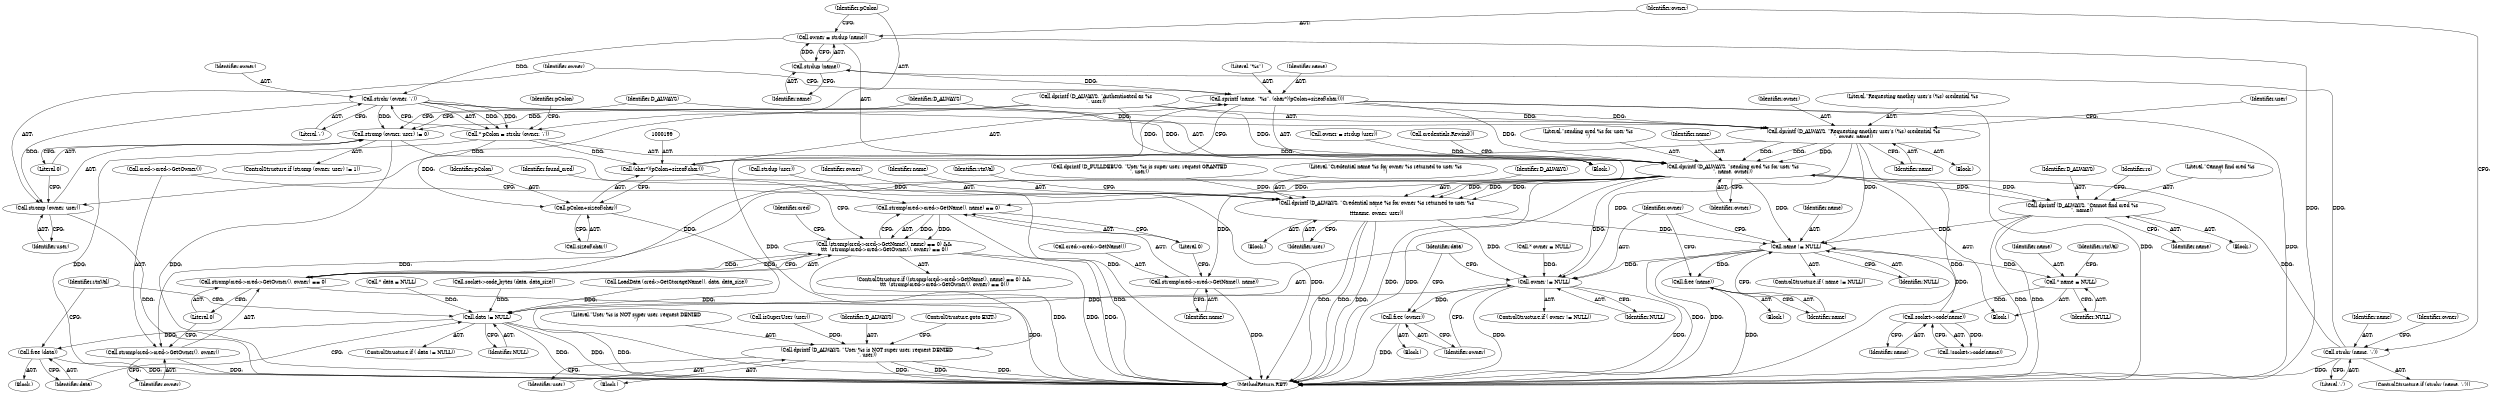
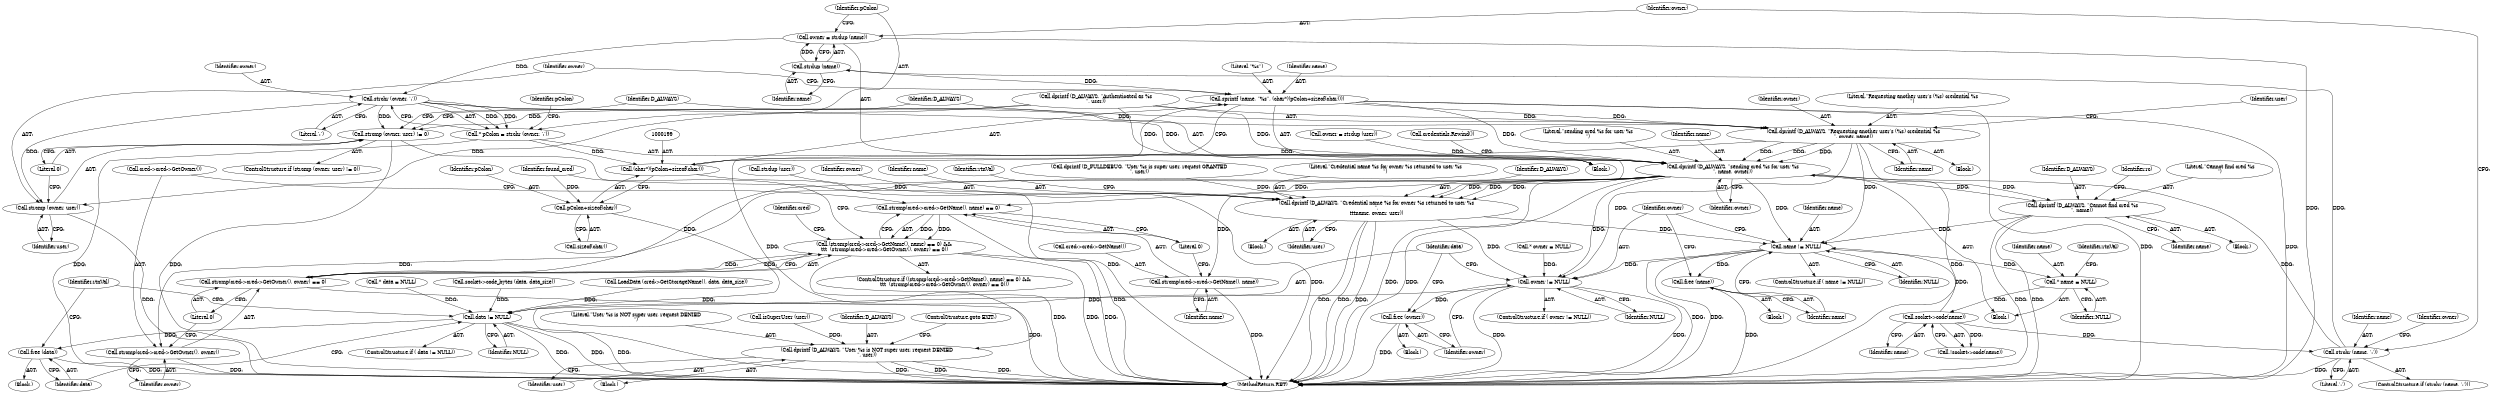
  digraph {
    n1 [label="(Call,owner = strdup (name))"]
    n2 [label="(Call,strdup (name))"]
    n3 [label="(Call,strchr (owner, ':'))"]
    n4 [label="(MethodReturn,RET)"]
    n5 [label="(Block,)"]
    n6 [label="(Call,sprintf (name, \"%s\", (char*)(pColon+sizeof(char))))"]
    n7 [label="(Identifier,name)"]
    n8 [label="(Call,dprintf (D_ALWAYS, \"sending cred %s for user %s\n\", name, owner))"]
    n9 [label="(Call,* pColon = strchr (owner, ':'))"]
    n10 [label="(Call,dprintf (D_ALWAYS, \"Requesting another user's (%s) credential %s\n\", owner, name))"]
    n11 [label="(Call,strcmp (owner, user) != 0)"]
    n12 [label="(Call,strcmp (owner, user))"]
    n13 [label="(Literal,':')"]
    n14 [label="(Call,(char*)(pColon+sizeof(char)))"]
    n15 [label="(Call,strchr (name, ':'))"]
    n16 [label="(ControlStructure,if (strchr (name, ':')))"]
    n17 [label="(Literal,':')"]
    n18 [label="(Call,name != NULL)"]
    n19 [label="(Block,)"]
    n20 [label="(Call,owner != NULL)"]
    n21 [label="(Call,strcmp(cred->cred->GetName(), name) == 0)"]
    n22 [label="(Call,strcmp(cred->cred->GetName(), name))"]
    n23 [label="(Call,strcmp(cred->cred->GetOwner(), owner) == 0)"]
    n24 [label="(Call,strcmp(cred->cred->GetOwner(), owner))"]
    n25 [label="(Call,dprintf (D_ALWAYS, \"Credential name %s for owner %s returned to user %s\n\",\n\t\t\tname, owner, user))"]
    n26 [label="(Call,dprintf (D_ALWAYS, \"Cannot find cred %s\n\", name))"]
    n27 [label="(Identifier,owner)"]
    n28 [label="(Call,socket->code(name))"]
    n29 [label="(Call,!socket->code(name))"]
    n30 [label="(Identifier,name)"]
    n31 [label="(Call,* name = NULL)"]
    n32 [label="(Call,free (name))"]
    n33 [label="(Identifier,NULL)"]
    n34 [label="(ControlStructure,if ( name != NULL))"]
    n35 [label="(Identifier,NULL)"]
    n36 [label="(Call,pColon+sizeof(char))"]
    n37 [label="(Call,dprintf (D_ALWAYS, \"User %s is NOT super user, request DENIED\n\", user))"]
    n38 [label="(Identifier,name)"]
    n39 [label="(Block,)"]
    n40 [label="(Literal,0)"]
-   n41 [label="(ControlStructure,if (strcmp (owner, user) != 1))"]
+   n41 [label="(ControlStructure,if (strcmp (owner, user) != 0))"]
    n42 [label="(Identifier,user)"]
    n43 [label="(Call,sizeof(char))"]
    n44 [label="(Identifier,user)"]
    n45 [label="(Block,)"]
    n46 [label="(Call,free (owner))"]
    n47 [label="(Call,data != NULL)"]
    n48 [label="(ControlStructure,if ( owner != NULL))"]
    n49 [label="(Identifier,NULL)"]
    n50 [label="(Call,(strcmp(cred->cred->GetName(), name) == 0) && \n\t\t\t  (strcmp(cred->cred->GetOwner(), owner) == 0))"]
    n51 [label="(Literal,0)"]
    n52 [label="(Identifier,name)"]
    n53 [label="(Literal,0)"]
    n54 [label="(Identifier,owner)"]
    n55 [label="(Identifier,user)"]
    n56 [label="(Block,)"]
    n57 [label="(Identifier,name)"]
    n58 [label="(Block,)"]
    n59 [label="(ControlStructure,if ((strcmp(cred->cred->GetName(), name) == 0) && \n\t\t\t  (strcmp(cred->cred->GetOwner(), owner) == 0)))"]
    n60 [label="(Block,)"]
    n61 [label="(Identifier,name)"]
    n62 [label="(Identifier,owner)"]
    n63 [label="(Block,)"]
    n64 [label="(Call,free (data))"]
    n65 [label="(Identifier,NULL)"]
    n66 [label="(ControlStructure,if ( data != NULL))"]
    n67 [label="(Identifier,data)"]
    n68 [label="(Block,)"]
    n69 [label="(Call,dprintf (D_ALWAYS, \"Authenticated as %s\n\", user))"]
    n70 [label="(Identifier,pColon)"]
    n71 [label="(Identifier,data)"]
    n72 [label="(Call,cred->cred->GetName())"]
    n73 [label="(Identifier,cred)"]
    n74 [label="(Identifier,name)"]
    n75 [label="(Identifier,name)"]
    n76 [label="(Literal,\"Requesting another user's (%s) credential %s\n\")"]
    n77 [label="(Call,LoadData (cred->GetStorageName(), data, data_size))"]
    n78 [label="(Identifier,D_ALWAYS)"]
    n79 [label="(Identifier,name)"]
    n80 [label="(Identifier,found_cred)"]
    n81 [label="(Identifier,name)"]
    n82 [label="(Call,credentials.Rewind())"]
    n83 [label="(Identifier,D_ALWAYS)"]
    n84 [label="(Literal,\"%s\")"]
    n85 [label="(Literal,\"sending cred %s for user %s\n\")"]
    n86 [label="(Identifier,owner)"]
    n87 [label="(Literal,\"User %s is NOT super user, request DENIED\n\")"]
    n88 [label="(Call,* owner = NULL)"]
    n89 [label="(Literal,\"Credential name %s for owner %s returned to user %s\n\")"]
    n90 [label="(Identifier,D_ALWAYS)"]
    n91 [label="(Identifier,rc)"]
    n92 [label="(Call,isSuperUser (user))"]
    n93 [label="(Identifier,pColon)"]
    n94 [label="(Identifier,owner)"]
    n95 [label="(Identifier,owner)"]
    n96 [label="(Identifier,user)"]
    n97 [label="(Identifier,D_ALWAYS)"]
    n98 [label="(Identifier,name)"]
    n99 [label="(Identifier,pColon)"]
    n100 [label="(Call,* data = NULL)"]
    n101 [label="(Call,strdup (user))"]
    n102 [label="(ControlStructure,goto EXIT;)"]
    n103 [label="(Call,socket->code_bytes (data, data_size))"]
    n104 [label="(Identifier,name)"]
    n105 [label="(Literal,\"Cannot find cred %s\n\")"]
    n106 [label="(Call,cred->cred->GetOwner())"]
    n107 [label="(Call,owner = strdup (user))"]
    n108 [label="(Identifier,owner)"]
    n109 [label="(Identifier,D_ALWAYS)"]
    n110 [label="(Identifier,owner)"]
    n111 [label="(Identifier,rtnVal)"]
    n112 [label="(Identifier,owner)"]
    n113 [label="(Identifier,rtnVal)"]
    n114 [label="(Identifier,rtnVal)"]
    n115 [label="(Identifier,owner)"]
    n116 [label="(Call,dprintf (D_FULLDEBUG, \"User %s is super user, request GRANTED\n\", user))"]
    1000199
    n1 -> n2 [label="CFG: "]
    n1 -> n3 [label="DDG: "]
    n1 -> n4 [label="DDG: "]
    n1 -> n5 [label="AST: "]
    n2 -> n1 [label="AST: "]
    n2 -> n1 [label="DDG: "]
    n2 -> n6 [label="DDG: "]
    n2 -> n7 [label="CFG: "]
    n3 -> n8 [label="DDG: "]
    n3 -> n9 [label="AST: "]
    n3 -> n9 [label="DDG: "]
    n3 -> n9 [label="DDG: "]
    n3 -> n10 [label="DDG: "]
    n3 -> n11 [label="DDG: "]
    n3 -> n12 [label="DDG: "]
    n3 -> n13 [label="CFG: "]
    n6 -> n4 [label="DDG: "]
    n6 -> n4 [label="DDG: "]
    n6 -> n5 [label="AST: "]
    n6 -> n8 [label="DDG: "]
    n6 -> n10 [label="DDG: "]
    n6 -> n14 [label="CFG: "]
    n7 -> n2 [label="AST: "]
    n8 -> n4 [label="DDG: "]
    n8 -> n4 [label="DDG: "]
    n8 -> n18 [label="DDG: "]
    n8 -> n19 [label="AST: "]
    n8 -> n20 [label="DDG: "]
    n8 -> n21 [label="DDG: "]
    n8 -> n22 [label="DDG: "]
    n8 -> n23 [label="DDG: "]
    n8 -> n24 [label="DDG: "]
    n8 -> n25 [label="DDG: "]
    n8 -> n25 [label="DDG: "]
    n8 -> n25 [label="DDG: "]
    n8 -> n26 [label="DDG: "]
    n8 -> n26 [label="DDG: "]
    n8 -> n27 [label="CFG: "]
    n9 -> n3 [label="CFG: "]
    n9 -> n4 [label="DDG: "]
    n9 -> n5 [label="AST: "]
    n9 -> n14 [label="DDG: "]
-   n9 -> n36 [label="DDG: "]
+   n80 -> n36 [label="DDG: "]
    n10 -> n4 [label="DDG: "]
    n10 -> n8 [label="DDG: "]
    n10 -> n8 [label="DDG: "]
    n10 -> n8 [label="DDG: "]
    n10 -> n18 [label="DDG: "]
    n10 -> n20 [label="DDG: "]
    n10 -> n37 [label="DDG: "]
    n10 -> n38 [label="CFG: "]
    n10 -> n39 [label="AST: "]
    n11 -> n4 [label="DDG: "]
    n11 -> n4 [label="DDG: "]
    n11 -> n40 [label="CFG: "]
    n11 -> n41 [label="AST: "]
    n12 -> n4 [label="DDG: "]
    n12 -> n11 [label="AST: "]
    n12 -> n42 [label="CFG: "]
    n13 -> n3 [label="AST: "]
    n14 -> n4 [label="DDG: "]
    n14 -> n6 [label="AST: "]
    n14 -> n6 [label="DDG: "]
    n14 -> n36 [label="CFG: "]
    n15 -> n2 [label="DDG: "]
    n15 -> n4 [label="DDG: "]
    n15 -> n8 [label="DDG: "]
    n15 -> n16 [label="AST: "]
    n15 -> n17 [label="CFG: "]
    n17 -> n15 [label="AST: "]
    n18 -> n4 [label="DDG: "]
    n18 -> n4 [label="DDG: "]
    n18 -> n20 [label="DDG: "]
    n18 -> n31 [label="DDG: "]
    n18 -> n32 [label="DDG: "]
    n18 -> n33 [label="CFG: "]
    n18 -> n34 [label="AST: "]
    n20 -> n4 [label="DDG: "]
    n20 -> n4 [label="DDG: "]
    n20 -> n46 [label="DDG: "]
    n20 -> n47 [label="DDG: "]
    n20 -> n48 [label="AST: "]
    n20 -> n49 [label="CFG: "]
    n21 -> n4 [label="DDG: "]
    n21 -> n50 [label="AST: "]
    n21 -> n50 [label="DDG: "]
    n21 -> n50 [label="DDG: "]
    n21 -> n51 [label="CFG: "]
    n22 -> n4 [label="DDG: "]
    n22 -> n21 [label="AST: "]
    n22 -> n52 [label="CFG: "]
    n23 -> n4 [label="DDG: "]
    n23 -> n50 [label="AST: "]
    n23 -> n50 [label="DDG: "]
    n23 -> n50 [label="DDG: "]
    n23 -> n53 [label="CFG: "]
    n24 -> n4 [label="DDG: "]
    n24 -> n23 [label="AST: "]
    n24 -> n54 [label="CFG: "]
    n25 -> n4 [label="DDG: "]
    n25 -> n4 [label="DDG: "]
    n25 -> n4 [label="DDG: "]
    n25 -> n18 [label="DDG: "]
    n25 -> n20 [label="DDG: "]
    n25 -> n55 [label="CFG: "]
    n25 -> n56 [label="AST: "]
    n26 -> n4 [label="DDG: "]
    n26 -> n4 [label="DDG: "]
    n26 -> n18 [label="DDG: "]
    n26 -> n57 [label="CFG: "]
    n26 -> n58 [label="AST: "]
    n27 -> n8 [label="AST: "]
+   n28 -> n15 [label="DDG: "]
    n28 -> n18 [label="DDG: "]
    n28 -> n29 [label="AST: "]
    n28 -> n29 [label="DDG: "]
    n28 -> n30 [label="CFG: "]
    n29 -> n28 [label="CFG: "]
    n30 -> n28 [label="AST: "]
    n31 -> n19 [label="AST: "]
    n31 -> n28 [label="DDG: "]
    n31 -> n35 [label="CFG: "]
    n32 -> n4 [label="DDG: "]
    n32 -> n60 [label="AST: "]
    n32 -> n61 [label="CFG: "]
    n33 -> n18 [label="AST: "]
    n35 -> n31 [label="AST: "]
    n36 -> n4 [label="DDG: "]
    n36 -> n14 [label="AST: "]
    n36 -> n43 [label="CFG: "]
    n37 -> n4 [label="DDG: "]
    n37 -> n4 [label="DDG: "]
    n37 -> n4 [label="DDG: "]
    n37 -> n44 [label="CFG: "]
    n37 -> n45 [label="AST: "]
    n38 -> n10 [label="AST: "]
    n40 -> n11 [label="AST: "]
    n40 -> n12 [label="CFG: "]
    n42 -> n12 [label="AST: "]
    n43 -> n36 [label="AST: "]
    n44 -> n37 [label="AST: "]
    n46 -> n4 [label="DDG: "]
    n46 -> n62 [label="CFG: "]
    n46 -> n63 [label="AST: "]
    n47 -> n4 [label="DDG: "]
    n47 -> n4 [label="DDG: "]
    n47 -> n4 [label="DDG: "]
    n47 -> n64 [label="DDG: "]
    n47 -> n65 [label="CFG: "]
    n47 -> n66 [label="AST: "]
    n49 -> n20 [label="AST: "]
    n50 -> n4 [label="DDG: "]
    n50 -> n4 [label="DDG: "]
    n50 -> n4 [label="DDG: "]
    n50 -> n21 [label="CFG: "]
    n50 -> n23 [label="CFG: "]
    n50 -> n59 [label="AST: "]
    n51 -> n21 [label="AST: "]
    n51 -> n22 [label="CFG: "]
    n52 -> n22 [label="AST: "]
    n53 -> n23 [label="AST: "]
    n53 -> n24 [label="CFG: "]
    n54 -> n24 [label="AST: "]
    n55 -> n25 [label="AST: "]
    n57 -> n26 [label="AST: "]
    n61 -> n18 [label="CFG: "]
    n61 -> n32 [label="AST: "]
    n62 -> n20 [label="CFG: "]
    n62 -> n46 [label="AST: "]
    n64 -> n4 [label="DDG: "]
    n64 -> n67 [label="CFG: "]
    n64 -> n68 [label="AST: "]
    n65 -> n47 [label="AST: "]
    n67 -> n47 [label="CFG: "]
    n67 -> n64 [label="AST: "]
    n69 -> n8 [label="DDG: "]
    n69 -> n10 [label="DDG: "]
    n69 -> n11 [label="DDG: "]
    n69 -> n12 [label="DDG: "]
    n69 -> n25 [label="DDG: "]
    n70 -> n1 [label="CFG: "]
    n70 -> n9 [label="AST: "]
    n71 -> n20 [label="CFG: "]
    n71 -> n46 [label="CFG: "]
    n71 -> n47 [label="AST: "]
    n72 -> n22 [label="AST: "]
    n73 -> n50 [label="CFG: "]
    n74 -> n15 [label="AST: "]
    n75 -> n31 [label="AST: "]
    n76 -> n10 [label="AST: "]
    n77 -> n47 [label="DDG: "]
    n78 -> n8 [label="AST: "]
    n78 -> n11 [label="CFG: "]
    n79 -> n25 [label="AST: "]
    n80 -> n50 [label="CFG: "]
    n81 -> n6 [label="AST: "]
    n82 -> n8 [label="CFG: "]
    n83 -> n10 [label="AST: "]
    n83 -> n11 [label="CFG: "]
    n84 -> n6 [label="AST: "]
    n85 -> n8 [label="AST: "]
    n86 -> n15 [label="CFG: "]
    n87 -> n37 [label="AST: "]
    n88 -> n20 [label="DDG: "]
    n89 -> n25 [label="AST: "]
    n90 -> n25 [label="AST: "]
    n91 -> n26 [label="CFG: "]
    n92 -> n37 [label="DDG: "]
    n93 -> n9 [label="CFG: "]
    n94 -> n18 [label="CFG: "]
    n94 -> n20 [label="AST: "]
    n94 -> n32 [label="CFG: "]
    n95 -> n1 [label="AST: "]
    n95 -> n15 [label="CFG: "]
    n96 -> n10 [label="CFG: "]
    n97 -> n37 [label="AST: "]
    n98 -> n8 [label="AST: "]
    n99 -> n36 [label="AST: "]
    n100 -> n47 [label="DDG: "]
    n101 -> n25 [label="DDG: "]
    n102 -> n37 [label="CFG: "]
    n103 -> n47 [label="DDG: "]
    n104 -> n18 [label="AST: "]
    n105 -> n26 [label="AST: "]
    n106 -> n21 [label="CFG: "]
    n106 -> n24 [label="AST: "]
    n107 -> n8 [label="DDG: "]
    n108 -> n10 [label="AST: "]
    n109 -> n26 [label="AST: "]
    n110 -> n3 [label="AST: "]
    n111 -> n31 [label="CFG: "]
    n112 -> n25 [label="AST: "]
    n113 -> n25 [label="CFG: "]
    n114 -> n47 [label="CFG: "]
    n114 -> n64 [label="CFG: "]
    n115 -> n6 [label="CFG: "]
    n115 -> n12 [label="AST: "]
    n116 -> n25 [label="DDG: "]
    1000199 -> n14 [label="AST: "]
  }
